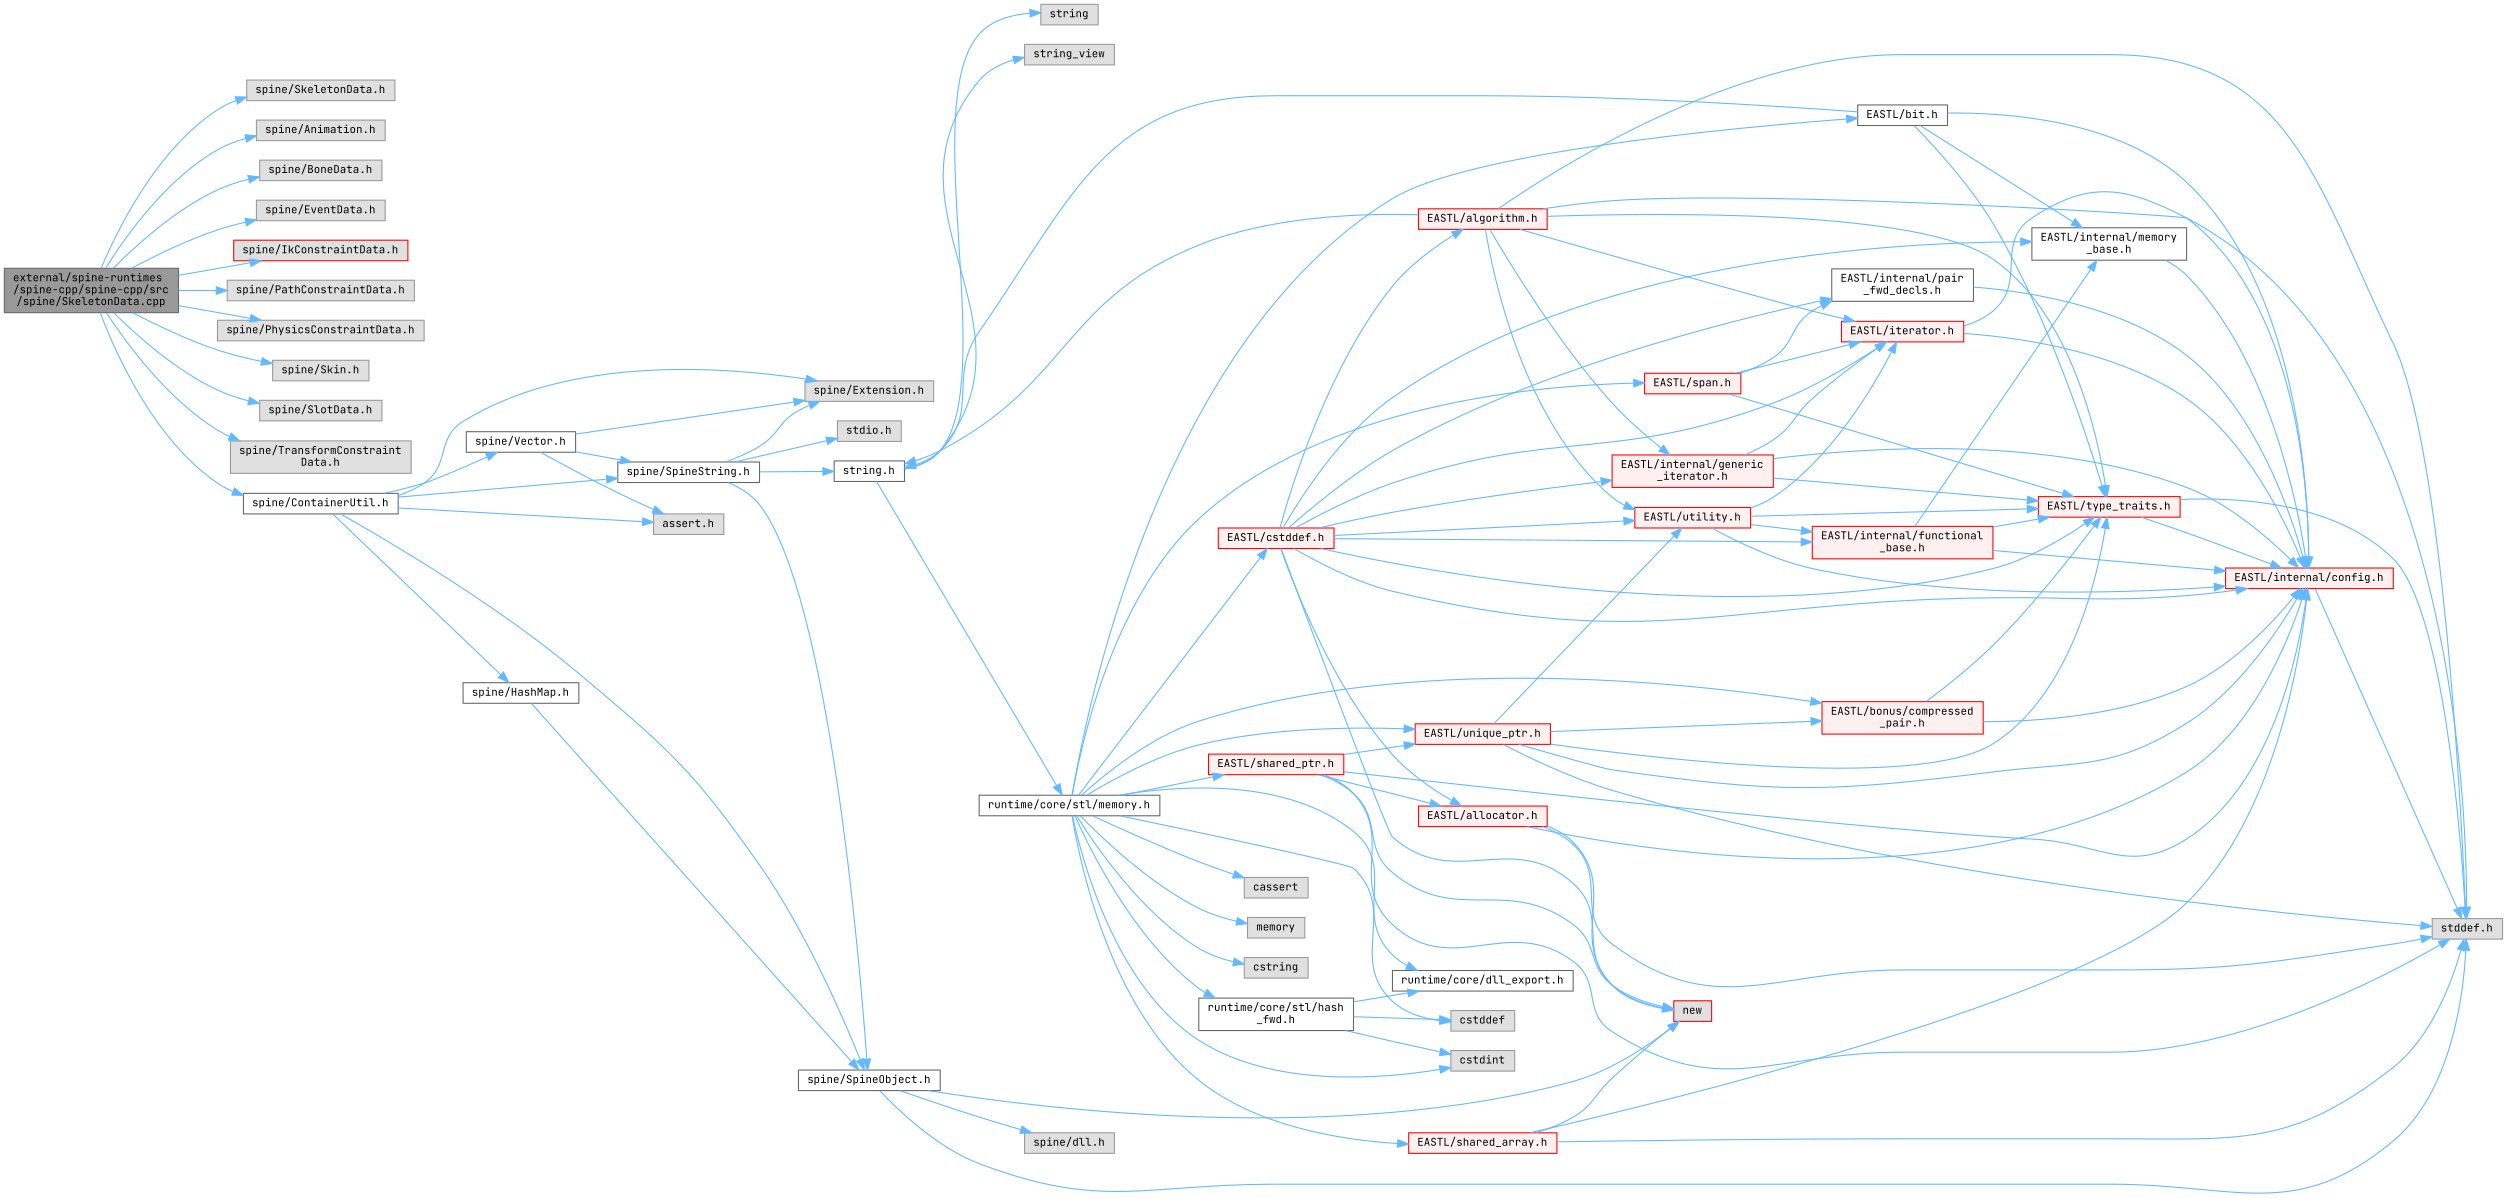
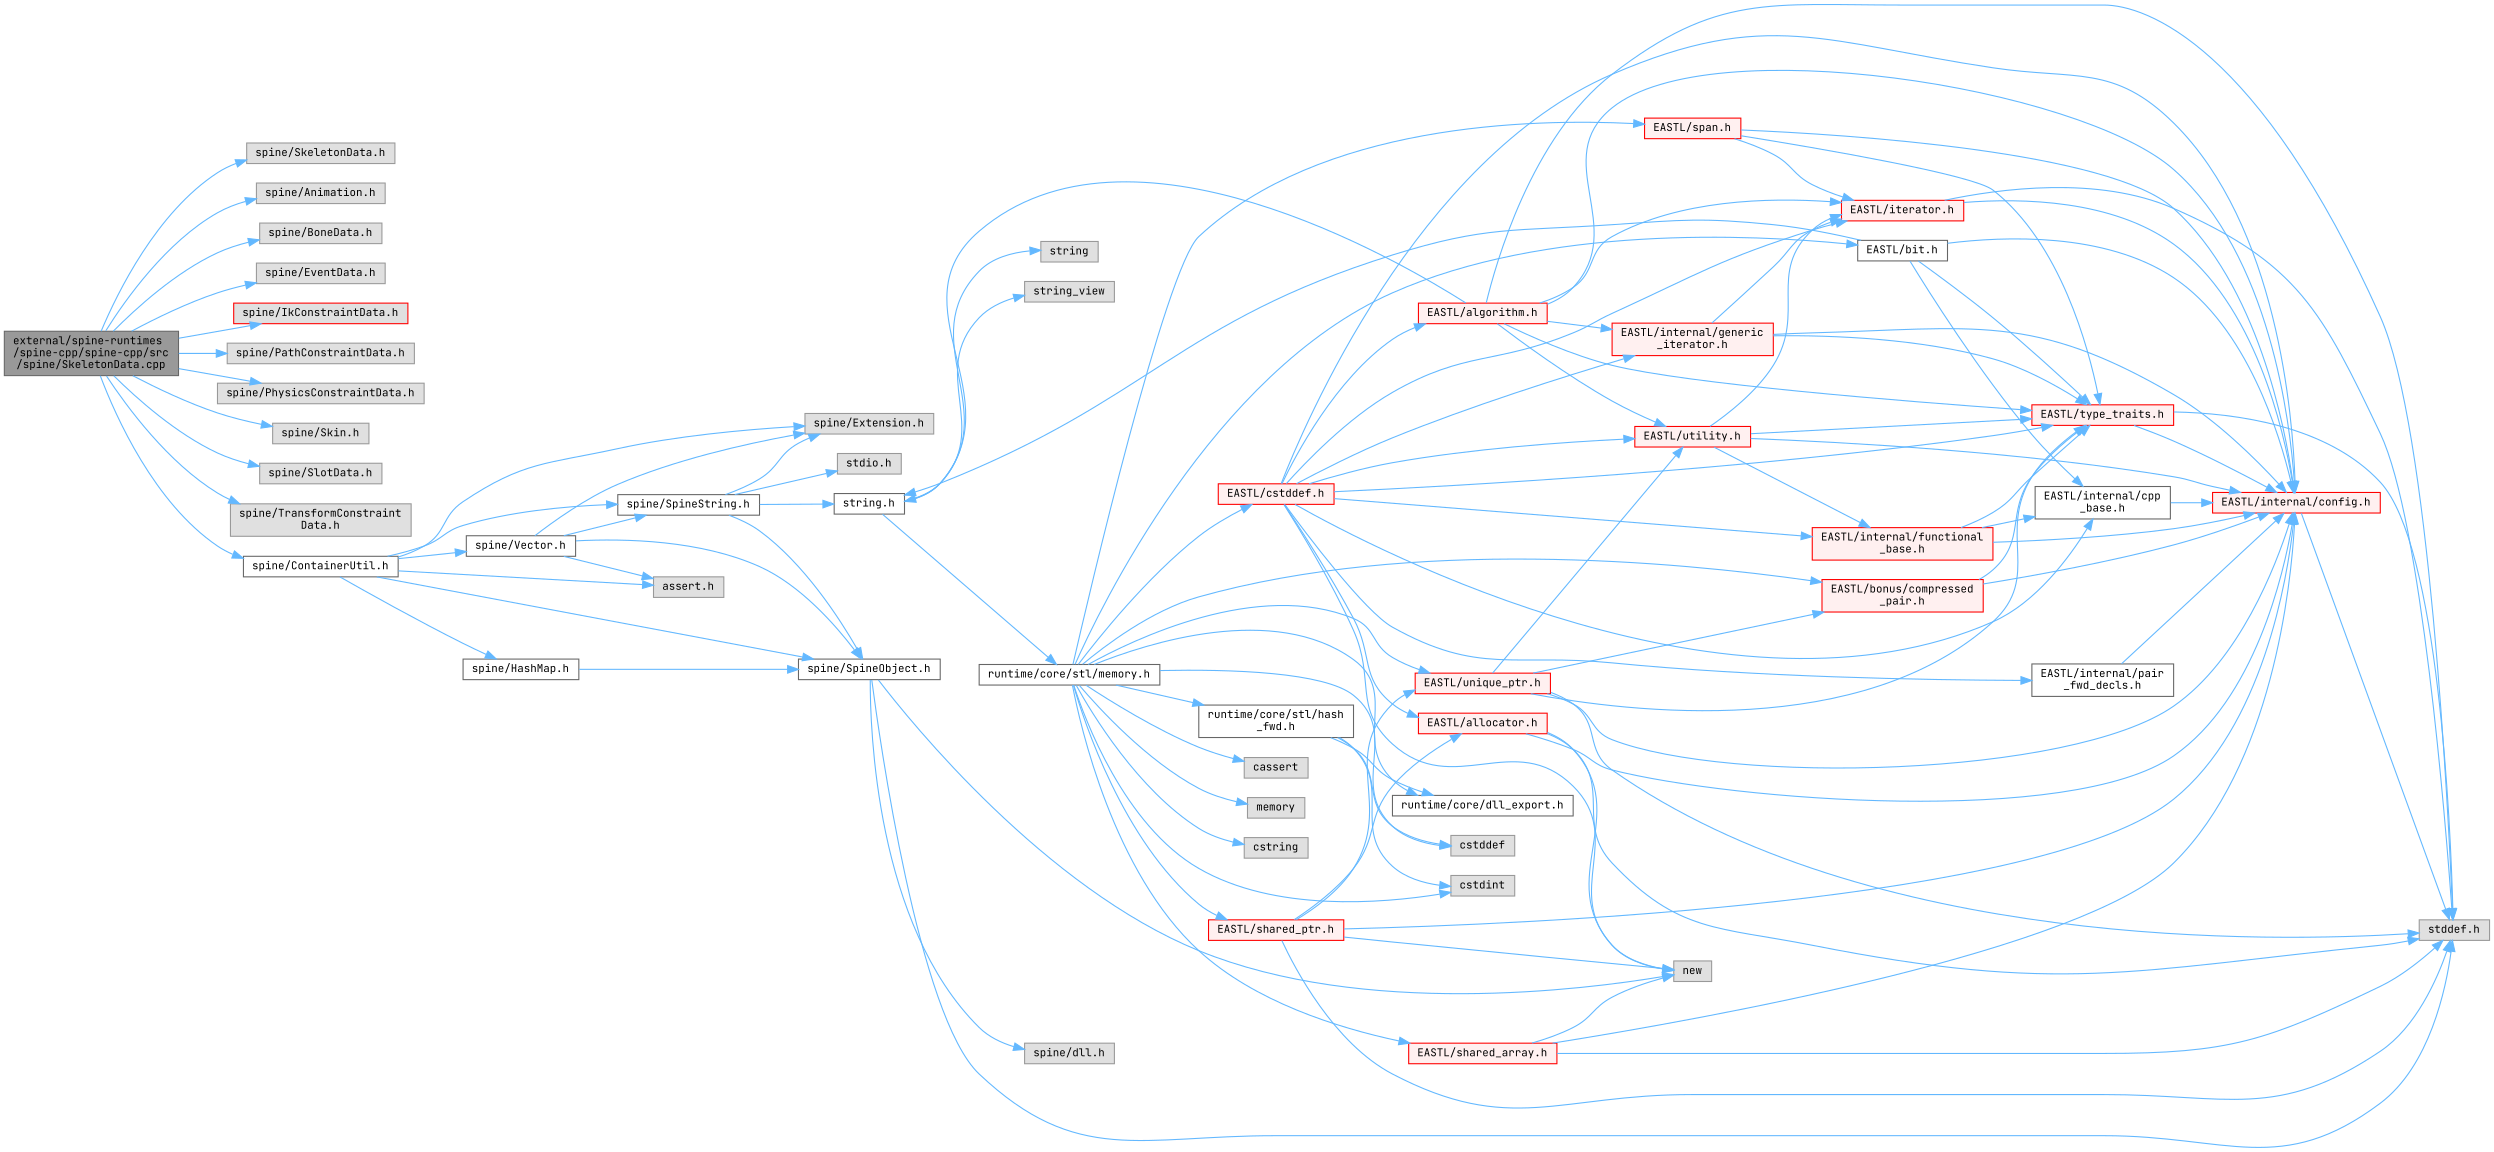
  digraph {
    fontname="JetBrains Mono"
    rankdir=LR
    node [color=grey60 fillcolor="#E0E0E0" fontname="JetBrains Mono" fontsize=10 shape=box style=filled]
    edge [color=steelblue1 fontname="JetBrains Mono" fontsize=10 labelfontname=Helvetica labelfontsize=10 style=solid]
    n1 [color=gray40 fillcolor=grey60 fontcolor=black height=0.2 label="external/spine-runtimes\l/spine-cpp/spine-cpp/src\l/spine/SkeletonData.cpp" width=0.4]
    n2 [height=0.2 label="spine/SkeletonData.h" width=0.4]
    n3 [height=0.2 label="spine/Animation.h" width=0.4]
    n4 [height=0.2 label="spine/BoneData.h" width=0.4]
    n5 [height=0.2 label="spine/EventData.h" width=0.4]
    n6 [color=red height=0.2 label="spine/IkConstraintData.h" width=0.4]
    n7 [height=0.2 label="spine/PathConstraintData.h" width=0.4]
    n8 [height=0.2 label="spine/PhysicsConstraintData.h" width=0.4]
    n9 [height=0.2 label="spine/Skin.h" width=0.4]
    n10 [height=0.2 label="spine/SlotData.h" width=0.4]
    n11 [height=0.2 label="spine/TransformConstraint\lData.h" width=0.4]
    n12 [color=grey40 fillcolor=white height=0.2 label="spine/ContainerUtil.h" width=0.4]
    n13 [height=0.2 label="spine/Extension.h" width=0.4]
    n14 [color=grey40 fillcolor=white height=0.2 label="spine/Vector.h" width=0.4]
    n15 [color=grey40 fillcolor=white height=0.2 label="spine/SpineObject.h" width=0.4]
    n16 [color=grey40 fillcolor=white height=0.2 label="spine/SpineString.h" width=0.4]
    n17 [height=0.2 label="assert.h" width=0.4]
    n18 [color=grey40 fillcolor=white height=0.2 label="spine/HashMap.h" width=0.4]
-   n19 [color=red height=0.2 label=new width=0.4]
+   n19 [height=0.2 label=new width=0.4]
    n20 [height=0.2 label="stddef.h" width=0.4]
    n21 [height=0.2 label="spine/dll.h" width=0.4]
    n22 [color=grey40 fillcolor=white height=0.2 label="string.h" width=0.4]
    n23 [height=0.2 label="stdio.h" width=0.4]
    n24 [height=0.2 label=string width=0.4]
    n25 [height=0.2 label=string_view width=0.4]
    n26 [color=grey40 fillcolor=white height=0.2 label="runtime/core/stl/memory.h" width=0.4]
    n27 [height=0.2 label=cstddef width=0.4]
    n28 [height=0.2 label=cstdint width=0.4]
    n29 [height=0.2 label=cassert width=0.4]
    n30 [height=0.2 label=memory width=0.4]
    n31 [height=0.2 label=cstring width=0.4]
    n32 [color=grey40 fillcolor=white height=0.2 label="EASTL/bit.h" width=0.4]
    n33 [color=red fillcolor="#FFF0F0" height=0.2 label="EASTL/cstddef.h" width=0.4]
    n34 [color=red fillcolor="#FFF0F0" height=0.2 label="EASTL/shared_array.h" width=0.4]
    n35 [color=red fillcolor="#FFF0F0" height=0.2 label="EASTL/unique_ptr.h" width=0.4]
    n36 [color=red fillcolor="#FFF0F0" height=0.2 label="EASTL/bonus/compressed\l_pair.h" width=0.4]
    n37 [color=red fillcolor="#FFF0F0" height=0.2 label="EASTL/shared_ptr.h" width=0.4]
    n38 [color=red fillcolor="#FFF0F0" height=0.2 label="EASTL/span.h" width=0.4]
    n39 [color=grey40 fillcolor=white height=0.2 label="runtime/core/dll_export.h" width=0.4]
    n40 [color=grey40 fillcolor=white height=0.2 label="runtime/core/stl/hash\l_fwd.h" width=0.4]
    n41 [color=red fillcolor="#FFF0F0" height=0.2 label="EASTL/internal/config.h" width=0.4]
-   n42 [color=grey40 fillcolor=white height=0.2 label="EASTL/internal/memory\l_base.h" width=0.4]
+   n42 [color=grey40 fillcolor=white height=0.2 label="EASTL/internal/cpp\l_base.h" width=0.4]
    n43 [color=red fillcolor="#FFF0F0" height=0.2 label="EASTL/type_traits.h" width=0.4]
    n44 [color=red fillcolor="#FFF0F0" height=0.2 label="EASTL/internal/generic\l_iterator.h" width=0.4]
    n45 [color=red fillcolor="#FFF0F0" height=0.2 label="EASTL/iterator.h" width=0.4]
    n46 [color=grey40 fillcolor=white height=0.2 label="EASTL/internal/pair\l_fwd_decls.h" width=0.4]
    n47 [color=red fillcolor="#FFF0F0" height=0.2 label="EASTL/internal/functional\l_base.h" width=0.4]
    n48 [color=red fillcolor="#FFF0F0" height=0.2 label="EASTL/algorithm.h" width=0.4]
    n49 [color=red fillcolor="#FFF0F0" height=0.2 label="EASTL/utility.h" width=0.4]
    n50 [color=red fillcolor="#FFF0F0" height=0.2 label="EASTL/allocator.h" width=0.4]
    n1 -> n2
    n1 -> n3
    n1 -> n4
    n1 -> n5
    n1 -> n6
    n1 -> n7
    n1 -> n8
    n1 -> n9
    n1 -> n10
    n1 -> n11
    n1 -> n12
    n12 -> n13
    n12 -> n14
    n12 -> n15
    n12 -> n16
    n12 -> n17
    n12 -> n18
    n14 -> n13
+   n14 -> n15
    n14 -> n16
    n14 -> n17
    n15 -> n19
    n15 -> n20
    n15 -> n21
    n16 -> n13
    n16 -> n15
    n16 -> n22
    n16 -> n23
    n18 -> n15
    n22 -> n24
    n22 -> n25
    n22 -> n26
    n26 -> n27
    n26 -> n28
    n26 -> n29
    n26 -> n30
    n26 -> n31
    n26 -> n32
    n26 -> n33
    n26 -> n34
    n26 -> n35
    n26 -> n36
    n26 -> n37
    n26 -> n38
    n26 -> n39
    n26 -> n40
    n32 -> n22
    n32 -> n41
    n32 -> n42
    n32 -> n43
    n33 -> n19
    n33 -> n41
    n33 -> n42
    n33 -> n43
    n33 -> n44
    n33 -> n45
    n33 -> n46
    n33 -> n47
    n33 -> n48
    n33 -> n49
    n33 -> n50
    n34 -> n19
    n34 -> n20
    n34 -> n41
    n35 -> n20
    n35 -> n36
    n35 -> n41
    n35 -> n43
    n35 -> n49
    n36 -> n41
    n36 -> n43
    n37 -> n19
    n37 -> n20
    n37 -> n35
    n37 -> n41
    n37 -> n50
-   n38 -> n46
+   n38 -> n41
    n38 -> n43
    n38 -> n45
    n40 -> n27
    n40 -> n28
    n40 -> n39
    n41 -> n20
    n42 -> n41
    n43 -> n20
    n43 -> n41
    n44 -> n41
    n44 -> n43
    n44 -> n45
    n45 -> n20
    n45 -> n41
    n46 -> n41
    n47 -> n41
    n47 -> n42
    n47 -> n43
    n48 -> n20
    n48 -> n22
    n48 -> n41
    n48 -> n43
    n48 -> n44
    n48 -> n45
    n48 -> n49
    n49 -> n41
    n49 -> n43
    n49 -> n45
    n49 -> n47
    n50 -> n19
    n50 -> n20
    n50 -> n41
  }
